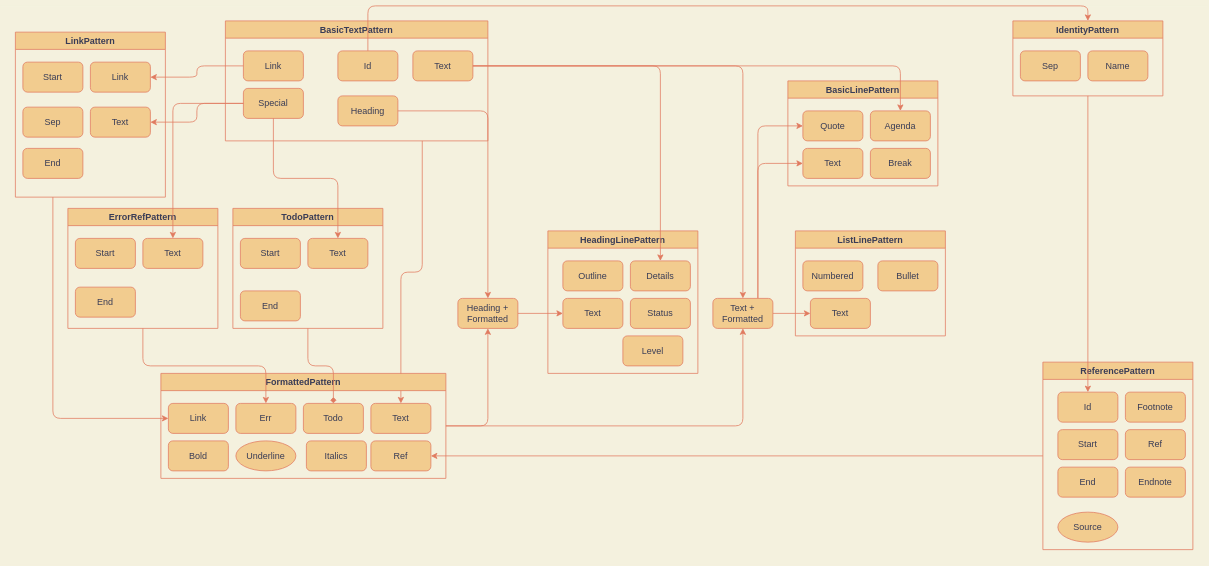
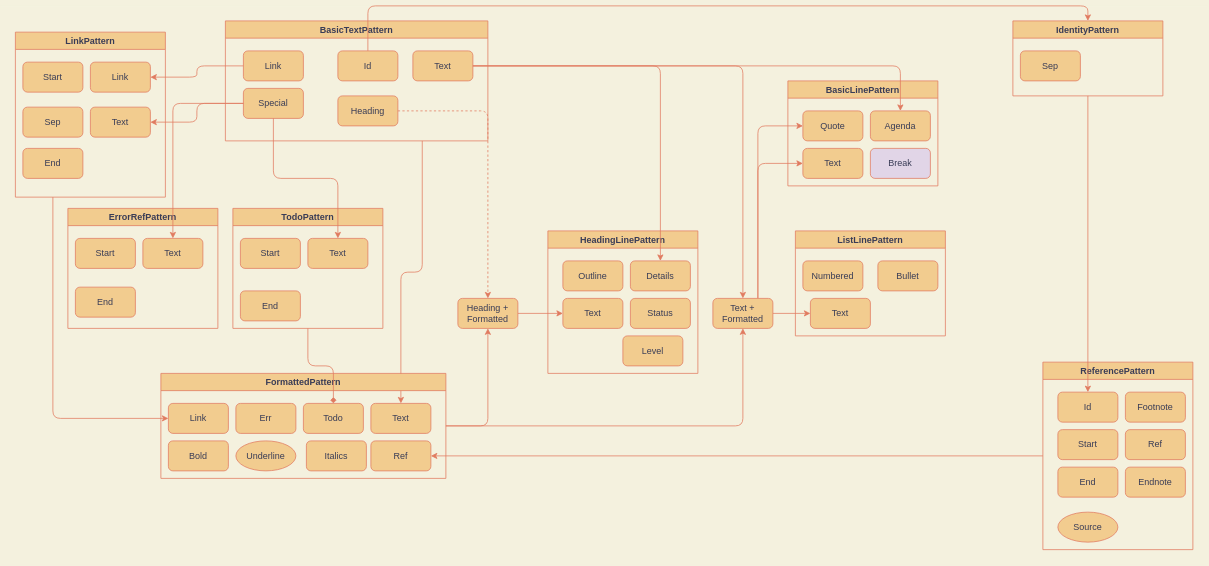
  <mxCell id="0" />
  <mxCell id="1" parent="0" />
  <mxCell id="2" style="edgeStyle=orthogonalEdgeStyle;curved=0;rounded=1;sketch=0;orthogonalLoop=1;jettySize=auto;html=1;fontColor=#393C56;strokeColor=#E07A5F;fillColor=#F2CC8F;exitX=0.75;exitY=1;exitDx=0;exitDy=0;" parent="1" source="3" target="29" edge="1"><mxGeometry relative="1" as="geometry"><mxPoint x="560" y="290" as="sourcePoint" /></mxGeometry></mxCell>
  <mxCell id="3" value="BasicTextPattern" style="swimlane;rounded=0;sketch=0;fontColor=#393C56;strokeColor=#E07A5F;fillColor=#F2CC8F;" parent="1" vertex="1"><mxGeometry x="300" y="20" width="350" height="160" as="geometry" /></mxCell>
  <mxCell id="4" value="Id" style="rounded=1;whiteSpace=wrap;html=1;sketch=0;fontColor=#393C56;strokeColor=#E07A5F;fillColor=#F2CC8F;" parent="3" vertex="1"><mxGeometry x="150" y="40" width="80" height="40" as="geometry" /></mxCell>
  <mxCell id="5" value="Link" style="rounded=1;whiteSpace=wrap;html=1;sketch=0;fontColor=#393C56;strokeColor=#E07A5F;fillColor=#F2CC8F;" parent="3" vertex="1"><mxGeometry x="24" y="40" width="80" height="40" as="geometry" /></mxCell>
  <mxCell id="6" value="Special" style="rounded=1;whiteSpace=wrap;html=1;sketch=0;fontColor=#393C56;strokeColor=#E07A5F;fillColor=#F2CC8F;" parent="3" vertex="1"><mxGeometry x="24" y="90" width="80" height="40" as="geometry" /></mxCell>
  <mxCell id="7" value="Heading" style="rounded=1;whiteSpace=wrap;html=1;sketch=0;fontColor=#393C56;strokeColor=#E07A5F;fillColor=#F2CC8F;" parent="3" vertex="1"><mxGeometry x="150" y="100" width="80" height="40" as="geometry" /></mxCell>
  <mxCell id="8" value="Text" style="rounded=1;whiteSpace=wrap;html=1;sketch=0;fontColor=#393C56;strokeColor=#E07A5F;fillColor=#F2CC8F;" parent="3" vertex="1"><mxGeometry x="250" y="40" width="80" height="40" as="geometry" /></mxCell>
  <mxCell id="9" value="IdentityPattern" style="swimlane;rounded=0;sketch=0;fontColor=#393C56;strokeColor=#E07A5F;fillColor=#F2CC8F;" parent="1" vertex="1"><mxGeometry x="1350" y="20" width="200" height="100" as="geometry" /></mxCell>
  <mxCell id="10" value="Sep" style="rounded=1;whiteSpace=wrap;html=1;sketch=0;fontColor=#393C56;strokeColor=#E07A5F;fillColor=#F2CC8F;" parent="9" vertex="1"><mxGeometry x="10" y="40" width="80" height="40" as="geometry" /></mxCell>
- <mxCell id="11" value="Name" style="rounded=1;whiteSpace=wrap;html=1;sketch=0;fontColor=#393C56;strokeColor=#E07A5F;fillColor=#F2CC8F;" parent="9" vertex="1"><mxGeometry x="100" y="40" width="80" height="40" as="geometry" /></mxCell>
  <mxCell id="12" style="edgeStyle=orthogonalEdgeStyle;curved=0;rounded=1;sketch=0;orthogonalLoop=1;jettySize=auto;html=1;fontColor=#393C56;strokeColor=#E07A5F;fillColor=#F2CC8F;exitX=0.5;exitY=0;exitDx=0;exitDy=0;entryX=0.5;entryY=0;entryDx=0;entryDy=0;" parent="1" source="4" target="9" edge="1"><mxGeometry relative="1" as="geometry" /></mxCell>
  <mxCell id="13" style="edgeStyle=orthogonalEdgeStyle;curved=0;rounded=1;sketch=0;orthogonalLoop=1;jettySize=auto;html=1;fontColor=#393C56;strokeColor=#E07A5F;fillColor=#F2CC8F;entryX=0;entryY=0.5;entryDx=0;entryDy=0;exitX=0.25;exitY=1;exitDx=0;exitDy=0;" parent="1" source="14" target="26" edge="1"><mxGeometry relative="1" as="geometry" /></mxCell>
  <mxCell id="14" value="LinkPattern" style="swimlane;rounded=0;sketch=0;fontColor=#393C56;strokeColor=#E07A5F;fillColor=#F2CC8F;" parent="1" vertex="1"><mxGeometry x="20" y="35" width="200" height="220" as="geometry" /></mxCell>
  <mxCell id="15" value="Start" style="rounded=1;whiteSpace=wrap;html=1;sketch=0;fontColor=#393C56;strokeColor=#E07A5F;fillColor=#F2CC8F;" parent="14" vertex="1"><mxGeometry x="10" y="40" width="80" height="40" as="geometry" /></mxCell>
  <mxCell id="16" value="Link" style="rounded=1;whiteSpace=wrap;html=1;sketch=0;fontColor=#393C56;strokeColor=#E07A5F;fillColor=#F2CC8F;" parent="14" vertex="1"><mxGeometry x="100" y="40" width="80" height="40" as="geometry" /></mxCell>
  <mxCell id="17" value="Sep" style="rounded=1;whiteSpace=wrap;html=1;sketch=0;fontColor=#393C56;strokeColor=#E07A5F;fillColor=#F2CC8F;" parent="14" vertex="1"><mxGeometry x="10" y="100" width="80" height="40" as="geometry" /></mxCell>
  <mxCell id="18" value="Text" style="rounded=1;whiteSpace=wrap;html=1;sketch=0;fontColor=#393C56;strokeColor=#E07A5F;fillColor=#F2CC8F;" parent="14" vertex="1"><mxGeometry x="100" y="100" width="80" height="40" as="geometry" /></mxCell>
  <mxCell id="19" value="End" style="rounded=1;whiteSpace=wrap;html=1;sketch=0;fontColor=#393C56;strokeColor=#E07A5F;fillColor=#F2CC8F;" parent="14" vertex="1"><mxGeometry x="10" y="155" width="80" height="40" as="geometry" /></mxCell>
  <mxCell id="20" style="edgeStyle=orthogonalEdgeStyle;curved=0;rounded=1;sketch=0;orthogonalLoop=1;jettySize=auto;html=1;fontColor=#393C56;strokeColor=#E07A5F;fillColor=#F2CC8F;" parent="1" source="5" target="16" edge="1"><mxGeometry relative="1" as="geometry" /></mxCell>
  <mxCell id="21" style="edgeStyle=orthogonalEdgeStyle;curved=0;rounded=1;sketch=0;orthogonalLoop=1;jettySize=auto;html=1;fontColor=#393C56;strokeColor=#E07A5F;fillColor=#F2CC8F;" parent="1" source="6" target="18" edge="1"><mxGeometry relative="1" as="geometry" /></mxCell>
  <mxCell id="22" style="edgeStyle=orthogonalEdgeStyle;curved=0;rounded=1;sketch=0;orthogonalLoop=1;jettySize=auto;html=1;fontColor=#393C56;strokeColor=#E07A5F;fillColor=#F2CC8F;" parent="1" source="24" target="63" edge="1"><mxGeometry relative="1" as="geometry" /></mxCell>
  <mxCell id="23" style="edgeStyle=orthogonalEdgeStyle;curved=0;rounded=1;sketch=0;orthogonalLoop=1;jettySize=auto;html=1;fontColor=#393C56;strokeColor=#E07A5F;fillColor=#F2CC8F;" parent="1" source="24" target="68" edge="1"><mxGeometry relative="1" as="geometry" /></mxCell>
  <mxCell id="24" value="FormattedPattern" style="swimlane;rounded=0;sketch=0;fontColor=#393C56;strokeColor=#E07A5F;fillColor=#F2CC8F;" parent="1" vertex="1"><mxGeometry x="214" y="490" width="380" height="140" as="geometry" /></mxCell>
  <mxCell id="25" value="Italics" style="rounded=1;whiteSpace=wrap;html=1;sketch=0;fontColor=#393C56;strokeColor=#E07A5F;fillColor=#F2CC8F;" parent="24" vertex="1"><mxGeometry x="194" y="90" width="80" height="40" as="geometry" /></mxCell>
  <mxCell id="26" value="Link" style="rounded=1;whiteSpace=wrap;html=1;sketch=0;fontColor=#393C56;strokeColor=#E07A5F;fillColor=#F2CC8F;" parent="24" vertex="1"><mxGeometry x="10" y="40" width="80" height="40" as="geometry" /></mxCell>
  <mxCell id="27" value="Err" style="rounded=1;whiteSpace=wrap;html=1;sketch=0;fontColor=#393C56;strokeColor=#E07A5F;fillColor=#F2CC8F;" parent="24" vertex="1"><mxGeometry x="100" y="40" width="80" height="40" as="geometry" /></mxCell>
  <mxCell id="28" value="Underline" style="ellipse;whiteSpace=wrap;html=1;sketch=0;fontColor=#393C56;strokeColor=#E07A5F;fillColor=#F2CC8F;" parent="24" vertex="1"><mxGeometry x="100" y="90" width="80" height="40" as="geometry" /></mxCell>
  <mxCell id="29" value="Text" style="rounded=1;whiteSpace=wrap;html=1;sketch=0;fontColor=#393C56;strokeColor=#E07A5F;fillColor=#F2CC8F;" parent="24" vertex="1"><mxGeometry x="280" y="40" width="80" height="40" as="geometry" /></mxCell>
  <mxCell id="30" value="Ref" style="rounded=1;whiteSpace=wrap;html=1;sketch=0;fontColor=#393C56;strokeColor=#E07A5F;fillColor=#F2CC8F;" parent="24" vertex="1"><mxGeometry x="280" y="90" width="80" height="40" as="geometry" /></mxCell>
  <mxCell id="31" value="Todo" style="rounded=1;whiteSpace=wrap;html=1;sketch=0;fontColor=#393C56;strokeColor=#E07A5F;fillColor=#F2CC8F;" parent="24" vertex="1"><mxGeometry x="190" y="40" width="80" height="40" as="geometry" /></mxCell>
  <mxCell id="32" value="Bold" style="rounded=1;whiteSpace=wrap;html=1;sketch=0;fontColor=#393C56;strokeColor=#E07A5F;fillColor=#F2CC8F;" parent="24" vertex="1"><mxGeometry x="10" y="90" width="80" height="40" as="geometry" /></mxCell>
- <mxCell id="33" style="edgeStyle=orthogonalEdgeStyle;curved=0;rounded=1;sketch=0;orthogonalLoop=1;jettySize=auto;html=1;fontColor=#393C56;strokeColor=#E07A5F;fillColor=#F2CC8F;exitX=0.5;exitY=1;exitDx=0;exitDy=0;" parent="1" source="34" target="27" edge="1"><mxGeometry relative="1" as="geometry" /></mxCell>
  <mxCell id="34" value="ErrorRefPattern" style="swimlane;rounded=0;sketch=0;fontColor=#393C56;strokeColor=#E07A5F;fillColor=#F2CC8F;startSize=23;" parent="1" vertex="1"><mxGeometry x="90" y="270" width="200" height="160" as="geometry" /></mxCell>
  <mxCell id="35" value="Start" style="rounded=1;whiteSpace=wrap;html=1;sketch=0;fontColor=#393C56;strokeColor=#E07A5F;fillColor=#F2CC8F;" parent="34" vertex="1"><mxGeometry x="10" y="40" width="80" height="40" as="geometry" /></mxCell>
  <mxCell id="36" value="Text" style="rounded=1;whiteSpace=wrap;html=1;sketch=0;fontColor=#393C56;strokeColor=#E07A5F;fillColor=#F2CC8F;" parent="34" vertex="1"><mxGeometry x="100" y="40" width="80" height="40" as="geometry" /></mxCell>
  <mxCell id="37" value="End" style="rounded=1;whiteSpace=wrap;html=1;sketch=0;fontColor=#393C56;strokeColor=#E07A5F;fillColor=#F2CC8F;" parent="34" vertex="1"><mxGeometry x="10" y="105" width="80" height="40" as="geometry" /></mxCell>
  <mxCell id="38" style="edgeStyle=orthogonalEdgeStyle;curved=0;rounded=1;sketch=0;orthogonalLoop=1;jettySize=auto;html=1;fontColor=#393C56;strokeColor=#E07A5F;fillColor=#F2CC8F;" parent="1" source="6" target="36" edge="1"><mxGeometry relative="1" as="geometry" /></mxCell>
  <mxCell id="39" style="edgeStyle=orthogonalEdgeStyle;curved=0;rounded=1;sketch=0;orthogonalLoop=1;jettySize=auto;html=1;fontColor=#393C56;strokeColor=#E07A5F;fillColor=#F2CC8F;endArrow=diamond;" parent="1" source="40" target="31" edge="1"><mxGeometry relative="1" as="geometry" /></mxCell>
  <mxCell id="40" value="TodoPattern" style="swimlane;rounded=0;sketch=0;fontColor=#393C56;strokeColor=#E07A5F;fillColor=#F2CC8F;startSize=23;" parent="1" vertex="1"><mxGeometry x="310" y="270" width="200" height="160" as="geometry" /></mxCell>
  <mxCell id="41" value="Start" style="rounded=1;whiteSpace=wrap;html=1;sketch=0;fontColor=#393C56;strokeColor=#E07A5F;fillColor=#F2CC8F;" parent="40" vertex="1"><mxGeometry x="10" y="40" width="80" height="40" as="geometry" /></mxCell>
  <mxCell id="42" value="Text" style="rounded=1;whiteSpace=wrap;html=1;sketch=0;fontColor=#393C56;strokeColor=#E07A5F;fillColor=#F2CC8F;" parent="40" vertex="1"><mxGeometry x="100" y="40" width="80" height="40" as="geometry" /></mxCell>
  <mxCell id="43" value="End" style="rounded=1;whiteSpace=wrap;html=1;sketch=0;fontColor=#393C56;strokeColor=#E07A5F;fillColor=#F2CC8F;" parent="40" vertex="1"><mxGeometry x="10" y="110" width="80" height="40" as="geometry" /></mxCell>
  <mxCell id="44" style="edgeStyle=orthogonalEdgeStyle;curved=0;rounded=1;sketch=0;orthogonalLoop=1;jettySize=auto;html=1;fontColor=#393C56;strokeColor=#E07A5F;fillColor=#F2CC8F;exitX=0.5;exitY=1;exitDx=0;exitDy=0;" parent="1" source="6" target="42" edge="1"><mxGeometry relative="1" as="geometry" /></mxCell>
  <mxCell id="45" style="edgeStyle=orthogonalEdgeStyle;curved=0;rounded=1;sketch=0;orthogonalLoop=1;jettySize=auto;html=1;fontColor=#393C56;strokeColor=#E07A5F;fillColor=#F2CC8F;" parent="1" source="46" target="30" edge="1"><mxGeometry relative="1" as="geometry"><mxPoint x="560" y="870" as="targetPoint" /></mxGeometry></mxCell>
  <mxCell id="46" value="ReferencePattern" style="swimlane;rounded=0;sketch=0;fontColor=#393C56;strokeColor=#E07A5F;fillColor=#F2CC8F;" parent="1" vertex="1"><mxGeometry x="1390" y="475" width="200" height="250" as="geometry" /></mxCell>
  <mxCell id="47" value="Footnote" style="rounded=1;whiteSpace=wrap;html=1;sketch=0;fontColor=#393C56;strokeColor=#E07A5F;fillColor=#F2CC8F;" parent="46" vertex="1"><mxGeometry x="110" y="40" width="80" height="40" as="geometry" /></mxCell>
  <mxCell id="48" value="Endnote" style="rounded=1;whiteSpace=wrap;html=1;sketch=0;fontColor=#393C56;strokeColor=#E07A5F;fillColor=#F2CC8F;" parent="46" vertex="1"><mxGeometry x="110" y="140" width="80" height="40" as="geometry" /></mxCell>
  <mxCell id="49" value="Source" style="ellipse;whiteSpace=wrap;html=1;sketch=0;fontColor=#393C56;strokeColor=#E07A5F;fillColor=#F2CC8F;" parent="46" vertex="1"><mxGeometry x="20" y="200" width="80" height="40" as="geometry" /></mxCell>
  <mxCell id="50" value="Ref" style="rounded=1;whiteSpace=wrap;html=1;sketch=0;fontColor=#393C56;strokeColor=#E07A5F;fillColor=#F2CC8F;" parent="46" vertex="1"><mxGeometry x="110" y="90" width="80" height="40" as="geometry" /></mxCell>
  <mxCell id="51" value="Start" style="rounded=1;whiteSpace=wrap;html=1;sketch=0;fontColor=#393C56;strokeColor=#E07A5F;fillColor=#F2CC8F;" parent="46" vertex="1"><mxGeometry x="20" y="90" width="80" height="40" as="geometry" /></mxCell>
  <mxCell id="52" value="End" style="rounded=1;whiteSpace=wrap;html=1;sketch=0;fontColor=#393C56;strokeColor=#E07A5F;fillColor=#F2CC8F;" parent="46" vertex="1"><mxGeometry x="20" y="140" width="80" height="40" as="geometry" /></mxCell>
  <mxCell id="53" value="Id" style="rounded=1;whiteSpace=wrap;html=1;sketch=0;fontColor=#393C56;strokeColor=#E07A5F;fillColor=#F2CC8F;" parent="46" vertex="1"><mxGeometry x="20" y="40" width="80" height="40" as="geometry" /></mxCell>
  <mxCell id="54" style="edgeStyle=orthogonalEdgeStyle;curved=0;rounded=1;sketch=0;orthogonalLoop=1;jettySize=auto;html=1;fontColor=#393C56;strokeColor=#E07A5F;fillColor=#F2CC8F;" parent="1" source="9" target="53" edge="1"><mxGeometry relative="1" as="geometry" /></mxCell>
  <mxCell id="55" value="HeadingLinePattern" style="swimlane;rounded=0;sketch=0;fontColor=#393C56;strokeColor=#E07A5F;fillColor=#F2CC8F;" parent="1" vertex="1"><mxGeometry x="730" y="300" width="200" height="190" as="geometry" /></mxCell>
  <mxCell id="56" value="Level" style="rounded=1;whiteSpace=wrap;html=1;sketch=0;fontColor=#393C56;strokeColor=#E07A5F;fillColor=#F2CC8F;" parent="55" vertex="1"><mxGeometry x="100" y="140" width="80" height="40" as="geometry" /></mxCell>
  <mxCell id="57" value="Status" style="rounded=1;whiteSpace=wrap;html=1;sketch=0;fontColor=#393C56;strokeColor=#E07A5F;fillColor=#F2CC8F;" parent="55" vertex="1"><mxGeometry x="110" y="90" width="80" height="40" as="geometry" /></mxCell>
  <mxCell id="58" value="Text" style="rounded=1;whiteSpace=wrap;html=1;sketch=0;fontColor=#393C56;strokeColor=#E07A5F;fillColor=#F2CC8F;" parent="55" vertex="1"><mxGeometry x="20" y="90" width="80" height="40" as="geometry" /></mxCell>
  <mxCell id="59" value="Outline" style="rounded=1;whiteSpace=wrap;html=1;sketch=0;fontColor=#393C56;strokeColor=#E07A5F;fillColor=#F2CC8F;" parent="55" vertex="1"><mxGeometry x="20" y="40" width="80" height="40" as="geometry" /></mxCell>
  <mxCell id="60" value="Details" style="rounded=1;whiteSpace=wrap;html=1;sketch=0;fontColor=#393C56;strokeColor=#E07A5F;fillColor=#F2CC8F;" parent="55" vertex="1"><mxGeometry x="110" y="40" width="80" height="40" as="geometry" /></mxCell>
  <mxCell id="61" style="edgeStyle=orthogonalEdgeStyle;curved=0;rounded=1;sketch=0;orthogonalLoop=1;jettySize=auto;html=1;fontColor=#393C56;strokeColor=#E07A5F;fillColor=#F2CC8F;" parent="1" source="8" target="60" edge="1"><mxGeometry relative="1" as="geometry" /></mxCell>
  <mxCell id="62" style="edgeStyle=orthogonalEdgeStyle;curved=0;rounded=1;sketch=0;orthogonalLoop=1;jettySize=auto;html=1;fontColor=#393C56;strokeColor=#E07A5F;fillColor=#F2CC8F;" parent="1" source="63" target="58" edge="1"><mxGeometry relative="1" as="geometry" /></mxCell>
  <mxCell id="63" value="Heading +&lt;br&gt;Formatted" style="rounded=1;whiteSpace=wrap;html=1;sketch=0;fontColor=#393C56;strokeColor=#E07A5F;fillColor=#F2CC8F;" parent="1" vertex="1"><mxGeometry x="610" y="390" width="80" height="40" as="geometry" /></mxCell>
- <mxCell id="64" style="edgeStyle=orthogonalEdgeStyle;curved=0;rounded=1;sketch=0;orthogonalLoop=1;jettySize=auto;html=1;fontColor=#393C56;strokeColor=#E07A5F;fillColor=#F2CC8F;" parent="1" source="7" target="63" edge="1"><mxGeometry relative="1" as="geometry" /></mxCell>
+ <mxCell id="64" style="edgeStyle=orthogonalEdgeStyle;curved=0;rounded=1;sketch=0;orthogonalLoop=1;jettySize=auto;html=1;fontColor=#393C56;strokeColor=#E07A5F;fillColor=#F2CC8F;dashed=1;" parent="1" source="7" target="63" edge="1"><mxGeometry relative="1" as="geometry" /></mxCell>
  <mxCell id="65" style="edgeStyle=orthogonalEdgeStyle;curved=0;rounded=1;sketch=0;orthogonalLoop=1;jettySize=auto;html=1;entryX=0;entryY=0.5;entryDx=0;entryDy=0;fontColor=#393C56;strokeColor=#E07A5F;fillColor=#F2CC8F;" parent="1" source="68" target="71" edge="1"><mxGeometry relative="1" as="geometry" /></mxCell>
  <mxCell id="66" style="edgeStyle=orthogonalEdgeStyle;curved=0;rounded=1;sketch=0;orthogonalLoop=1;jettySize=auto;html=1;exitX=0.75;exitY=0;exitDx=0;exitDy=0;entryX=0;entryY=0.5;entryDx=0;entryDy=0;fontColor=#393C56;strokeColor=#E07A5F;fillColor=#F2CC8F;" parent="1" source="68" target="75" edge="1"><mxGeometry relative="1" as="geometry" /></mxCell>
  <mxCell id="67" style="edgeStyle=orthogonalEdgeStyle;curved=0;rounded=1;sketch=0;orthogonalLoop=1;jettySize=auto;html=1;exitX=0.75;exitY=0;exitDx=0;exitDy=0;entryX=0;entryY=0.5;entryDx=0;entryDy=0;fontColor=#393C56;strokeColor=#E07A5F;fillColor=#F2CC8F;" edge="1" parent="1" source="68" target="76"><mxGeometry relative="1" as="geometry" /></mxCell>
  <mxCell id="68" value="Text +&lt;br&gt;Formatted" style="rounded=1;whiteSpace=wrap;html=1;sketch=0;fontColor=#393C56;strokeColor=#E07A5F;fillColor=#F2CC8F;" parent="1" vertex="1"><mxGeometry x="950" y="390" width="80" height="40" as="geometry" /></mxCell>
  <mxCell id="69" style="edgeStyle=orthogonalEdgeStyle;curved=0;rounded=1;sketch=0;orthogonalLoop=1;jettySize=auto;html=1;fontColor=#393C56;strokeColor=#E07A5F;fillColor=#F2CC8F;" parent="1" source="8" target="68" edge="1"><mxGeometry relative="1" as="geometry" /></mxCell>
  <mxCell id="70" value="ListLinePattern" style="swimlane;rounded=0;sketch=0;fontColor=#393C56;strokeColor=#E07A5F;fillColor=#F2CC8F;" parent="1" vertex="1"><mxGeometry x="1060" y="300" width="200" height="140" as="geometry" /></mxCell>
  <mxCell id="71" value="Text" style="rounded=1;whiteSpace=wrap;html=1;sketch=0;fontColor=#393C56;strokeColor=#E07A5F;fillColor=#F2CC8F;" parent="70" vertex="1"><mxGeometry x="20" y="90" width="80" height="40" as="geometry" /></mxCell>
  <mxCell id="72" value="Numbered" style="rounded=1;whiteSpace=wrap;html=1;sketch=0;fontColor=#393C56;strokeColor=#E07A5F;fillColor=#F2CC8F;" parent="70" vertex="1"><mxGeometry x="10" y="40" width="80" height="40" as="geometry" /></mxCell>
  <mxCell id="73" value="Bullet" style="rounded=1;whiteSpace=wrap;html=1;sketch=0;fontColor=#393C56;strokeColor=#E07A5F;fillColor=#F2CC8F;" parent="70" vertex="1"><mxGeometry x="110" y="40" width="80" height="40" as="geometry" /></mxCell>
  <mxCell id="74" value="BasicLinePattern" style="swimlane;rounded=0;sketch=0;fontColor=#393C56;strokeColor=#E07A5F;fillColor=#F2CC8F;" parent="1" vertex="1"><mxGeometry x="1050" y="100" width="200" height="140" as="geometry" /></mxCell>
  <mxCell id="75" value="Text" style="rounded=1;whiteSpace=wrap;html=1;sketch=0;fontColor=#393C56;strokeColor=#E07A5F;fillColor=#F2CC8F;" parent="74" vertex="1"><mxGeometry x="20" y="90" width="80" height="40" as="geometry" /></mxCell>
  <mxCell id="76" value="Quote" style="rounded=1;whiteSpace=wrap;html=1;sketch=0;fontColor=#393C56;strokeColor=#E07A5F;fillColor=#F2CC8F;" parent="74" vertex="1"><mxGeometry x="20" y="40" width="80" height="40" as="geometry" /></mxCell>
  <mxCell id="77" value="Agenda" style="rounded=1;whiteSpace=wrap;html=1;sketch=0;fontColor=#393C56;strokeColor=#E07A5F;fillColor=#F2CC8F;" parent="74" vertex="1"><mxGeometry x="110" y="40" width="80" height="40" as="geometry" /></mxCell>
- <mxCell id="78" value="Break" style="rounded=1;whiteSpace=wrap;html=1;sketch=0;fontColor=#393C56;strokeColor=#E07A5F;fillColor=#F2CC8F;" parent="74" vertex="1"><mxGeometry x="110" y="90" width="80" height="40" as="geometry" /></mxCell>
+ <mxCell id="78" value="Break" style="rounded=1;whiteSpace=wrap;html=1;sketch=0;fontColor=#393C56;strokeColor=#E07A5F;fillColor=#e1d5e7;" parent="74" vertex="1"><mxGeometry x="110" y="90" width="80" height="40" as="geometry" /></mxCell>
  <mxCell id="79" style="edgeStyle=orthogonalEdgeStyle;curved=0;rounded=1;sketch=0;orthogonalLoop=1;jettySize=auto;html=1;fontColor=#393C56;strokeColor=#E07A5F;fillColor=#F2CC8F;" edge="1" parent="1" source="8" target="77"><mxGeometry relative="1" as="geometry" /></mxCell>
